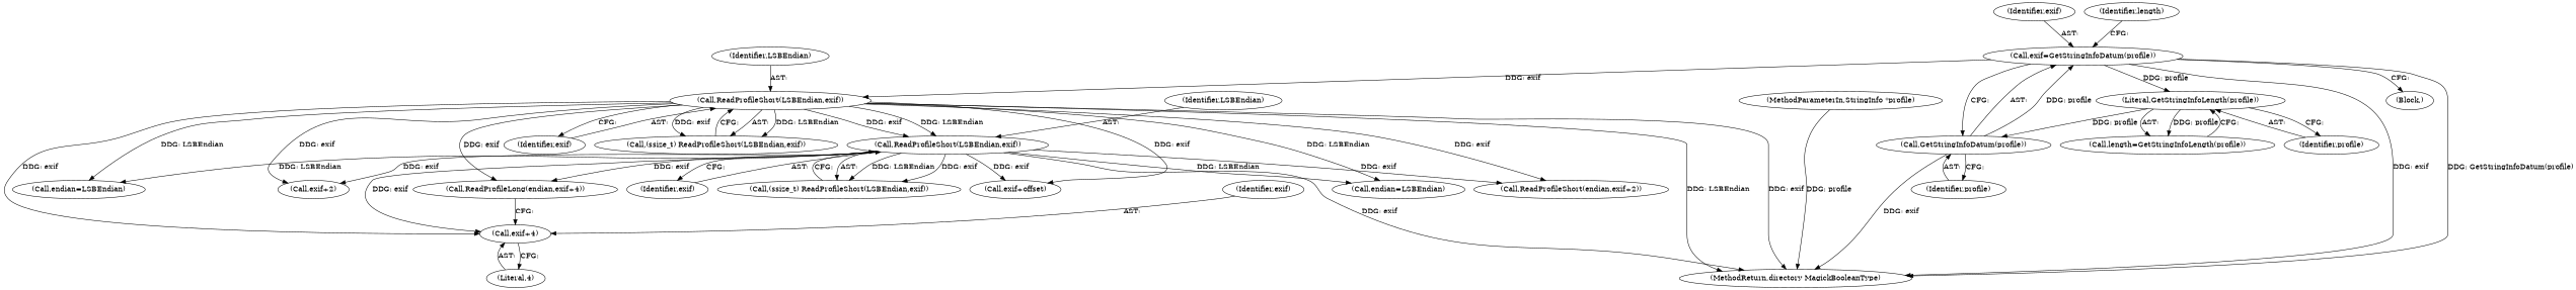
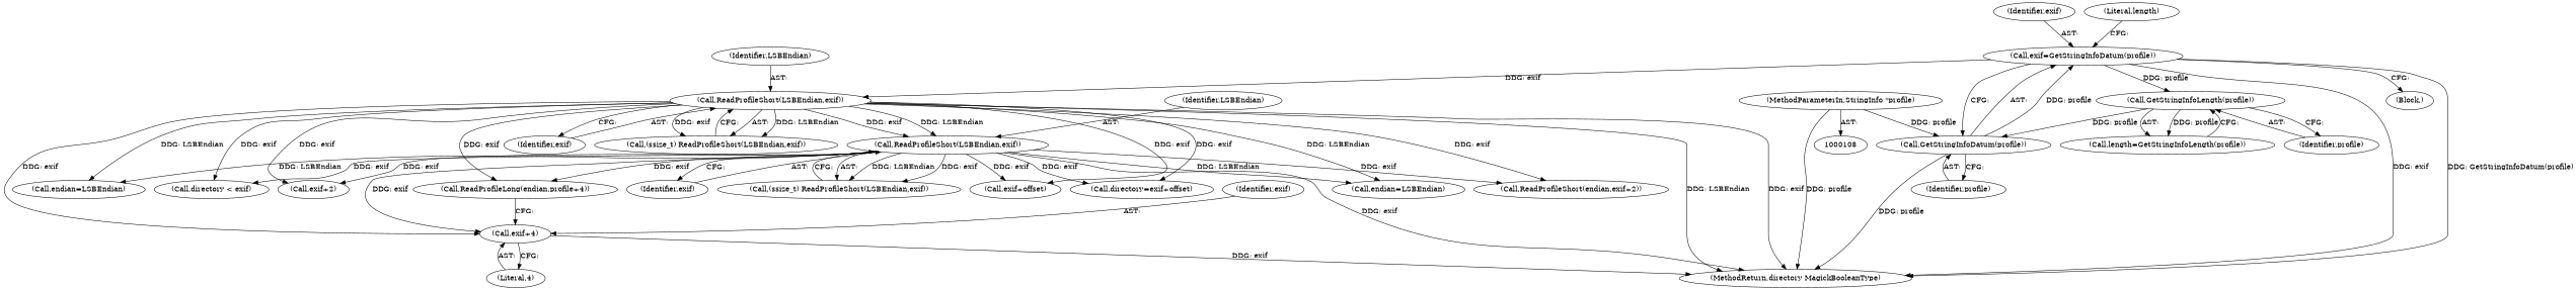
  digraph {
    n1 [label="(Call,exif+4)"]
    n2 [label="(MethodReturn,directory MagickBooleanType)"]
    n3 [label="(Literal,4)"]
-   n4 [label="(Call,ReadProfileLong(endian,exif+4))"]
+   n4 [label="(Call,ReadProfileLong(endian,profile+4))"]
    n5 [label="(Call,ReadProfileShort(LSBEndian,exif))"]
+   n6 [label="(Call,directory=exif+offset)"]
    n7 [label="(Call,endian=LSBEndian)"]
    n8 [label="(Call,ReadProfileShort(endian,exif+2))"]
    n9 [label="(Call,exif+offset)"]
    n10 [label="(Identifier,exif)"]
    n11 [label="(Call,endian=LSBEndian)"]
    n12 [label="(Call,(ssize_t) ReadProfileShort(LSBEndian,exif))"]
+   n13 [label="(Call,directory < exif)"]
    n14 [label="(Call,exif+2)"]
    n15 [label="(Call,ReadProfileShort(LSBEndian,exif))"]
    n16 [label="(Identifier,exif)"]
    n17 [label="(Call,(ssize_t) ReadProfileShort(LSBEndian,exif))"]
    n18 [label="(Call,exif=GetStringInfoDatum(profile))"]
    n19 [label="(Call,GetStringInfoDatum(profile))"]
    n20 [label="(Block,)"]
-   n21 [label="(Literal,GetStringInfoLength(profile))"]
+   n21 [label="(Call,GetStringInfoLength(profile))"]
    n22 [label="(Identifier,profile)"]
    n23 [label="(Call,length=GetStringInfoLength(profile))"]
    n24 [label="(Identifier,profile)"]
    n25 [label="(MethodParameterIn,StringInfo *profile)"]
+   1000108
    n27 [label="(Identifier,LSBEndian)"]
    n28 [label="(Identifier,exif)"]
    n29 [label="(Identifier,exif)"]
-   n30 [label="(Identifier,length)"]
+   n30 [label="(Literal,length)"]
    n31 [label="(Identifier,LSBEndian)"]
+   n1 -> n2 [label="DDG: exif"]
    n1 -> n3 [label="CFG: "]
    n3 -> n1 [label="AST: "]
    n4 -> n1 [label="CFG: "]
    n5 -> n1 [label="DDG: exif"]
    n5 -> n2 [label="DDG: exif"]
    n5 -> n4 [label="DDG: exif"]
+   n5 -> n6 [label="DDG: exif"]
    n5 -> n7 [label="DDG: LSBEndian"]
    n5 -> n8 [label="DDG: exif"]
    n5 -> n9 [label="DDG: exif"]
    n5 -> n10 [label="CFG: "]
    n5 -> n11 [label="DDG: LSBEndian"]
    n5 -> n12 [label="AST: "]
    n5 -> n12 [label="DDG: LSBEndian"]
    n5 -> n12 [label="DDG: exif"]
+   n5 -> n13 [label="DDG: exif"]
    n5 -> n14 [label="DDG: exif"]
    n10 -> n5 [label="AST: "]
    n12 -> n5 [label="CFG: "]
    n15 -> n1 [label="DDG: exif"]
    n15 -> n2 [label="DDG: LSBEndian"]
    n15 -> n2 [label="DDG: exif"]
    n15 -> n4 [label="DDG: exif"]
    n15 -> n5 [label="DDG: LSBEndian"]
    n15 -> n5 [label="DDG: exif"]
+   n15 -> n6 [label="DDG: exif"]
    n15 -> n7 [label="DDG: LSBEndian"]
    n15 -> n8 [label="DDG: exif"]
    n15 -> n9 [label="DDG: exif"]
    n15 -> n11 [label="DDG: LSBEndian"]
+   n15 -> n13 [label="DDG: exif"]
    n15 -> n14 [label="DDG: exif"]
    n15 -> n16 [label="CFG: "]
    n15 -> n17 [label="AST: "]
    n15 -> n17 [label="DDG: LSBEndian"]
    n15 -> n17 [label="DDG: exif"]
    n16 -> n15 [label="AST: "]
    n17 -> n15 [label="CFG: "]
    n18 -> n2 [label="DDG: exif"]
    n18 -> n2 [label="DDG: GetStringInfoDatum(profile)"]
    n18 -> n15 [label="DDG: exif"]
    n18 -> n19 [label="CFG: "]
    n18 -> n20 [label="CFG: "]
    n18 -> n21 [label="DDG: profile"]
-   n19 -> n2 [label="DDG: exif"]
+   n19 -> n2 [label="DDG: profile"]
    n19 -> n18 [label="AST: "]
    n19 -> n18 [label="DDG: profile"]
    n19 -> n22 [label="CFG: "]
    n21 -> n19 [label="DDG: profile"]
    n21 -> n23 [label="AST: "]
    n21 -> n23 [label="DDG: profile"]
    n21 -> n24 [label="CFG: "]
    n22 -> n19 [label="AST: "]
    n23 -> n21 [label="CFG: "]
    n24 -> n21 [label="AST: "]
    n25 -> n2 [label="DDG: profile"]
+   n25 -> n19 [label="DDG: profile"]
+   n25 -> 1000108 [label="AST: "]
    n27 -> n5 [label="AST: "]
    n28 -> n1 [label="AST: "]
    n29 -> n18 [label="AST: "]
    n30 -> n18 [label="CFG: "]
    n31 -> n15 [label="AST: "]
  }
